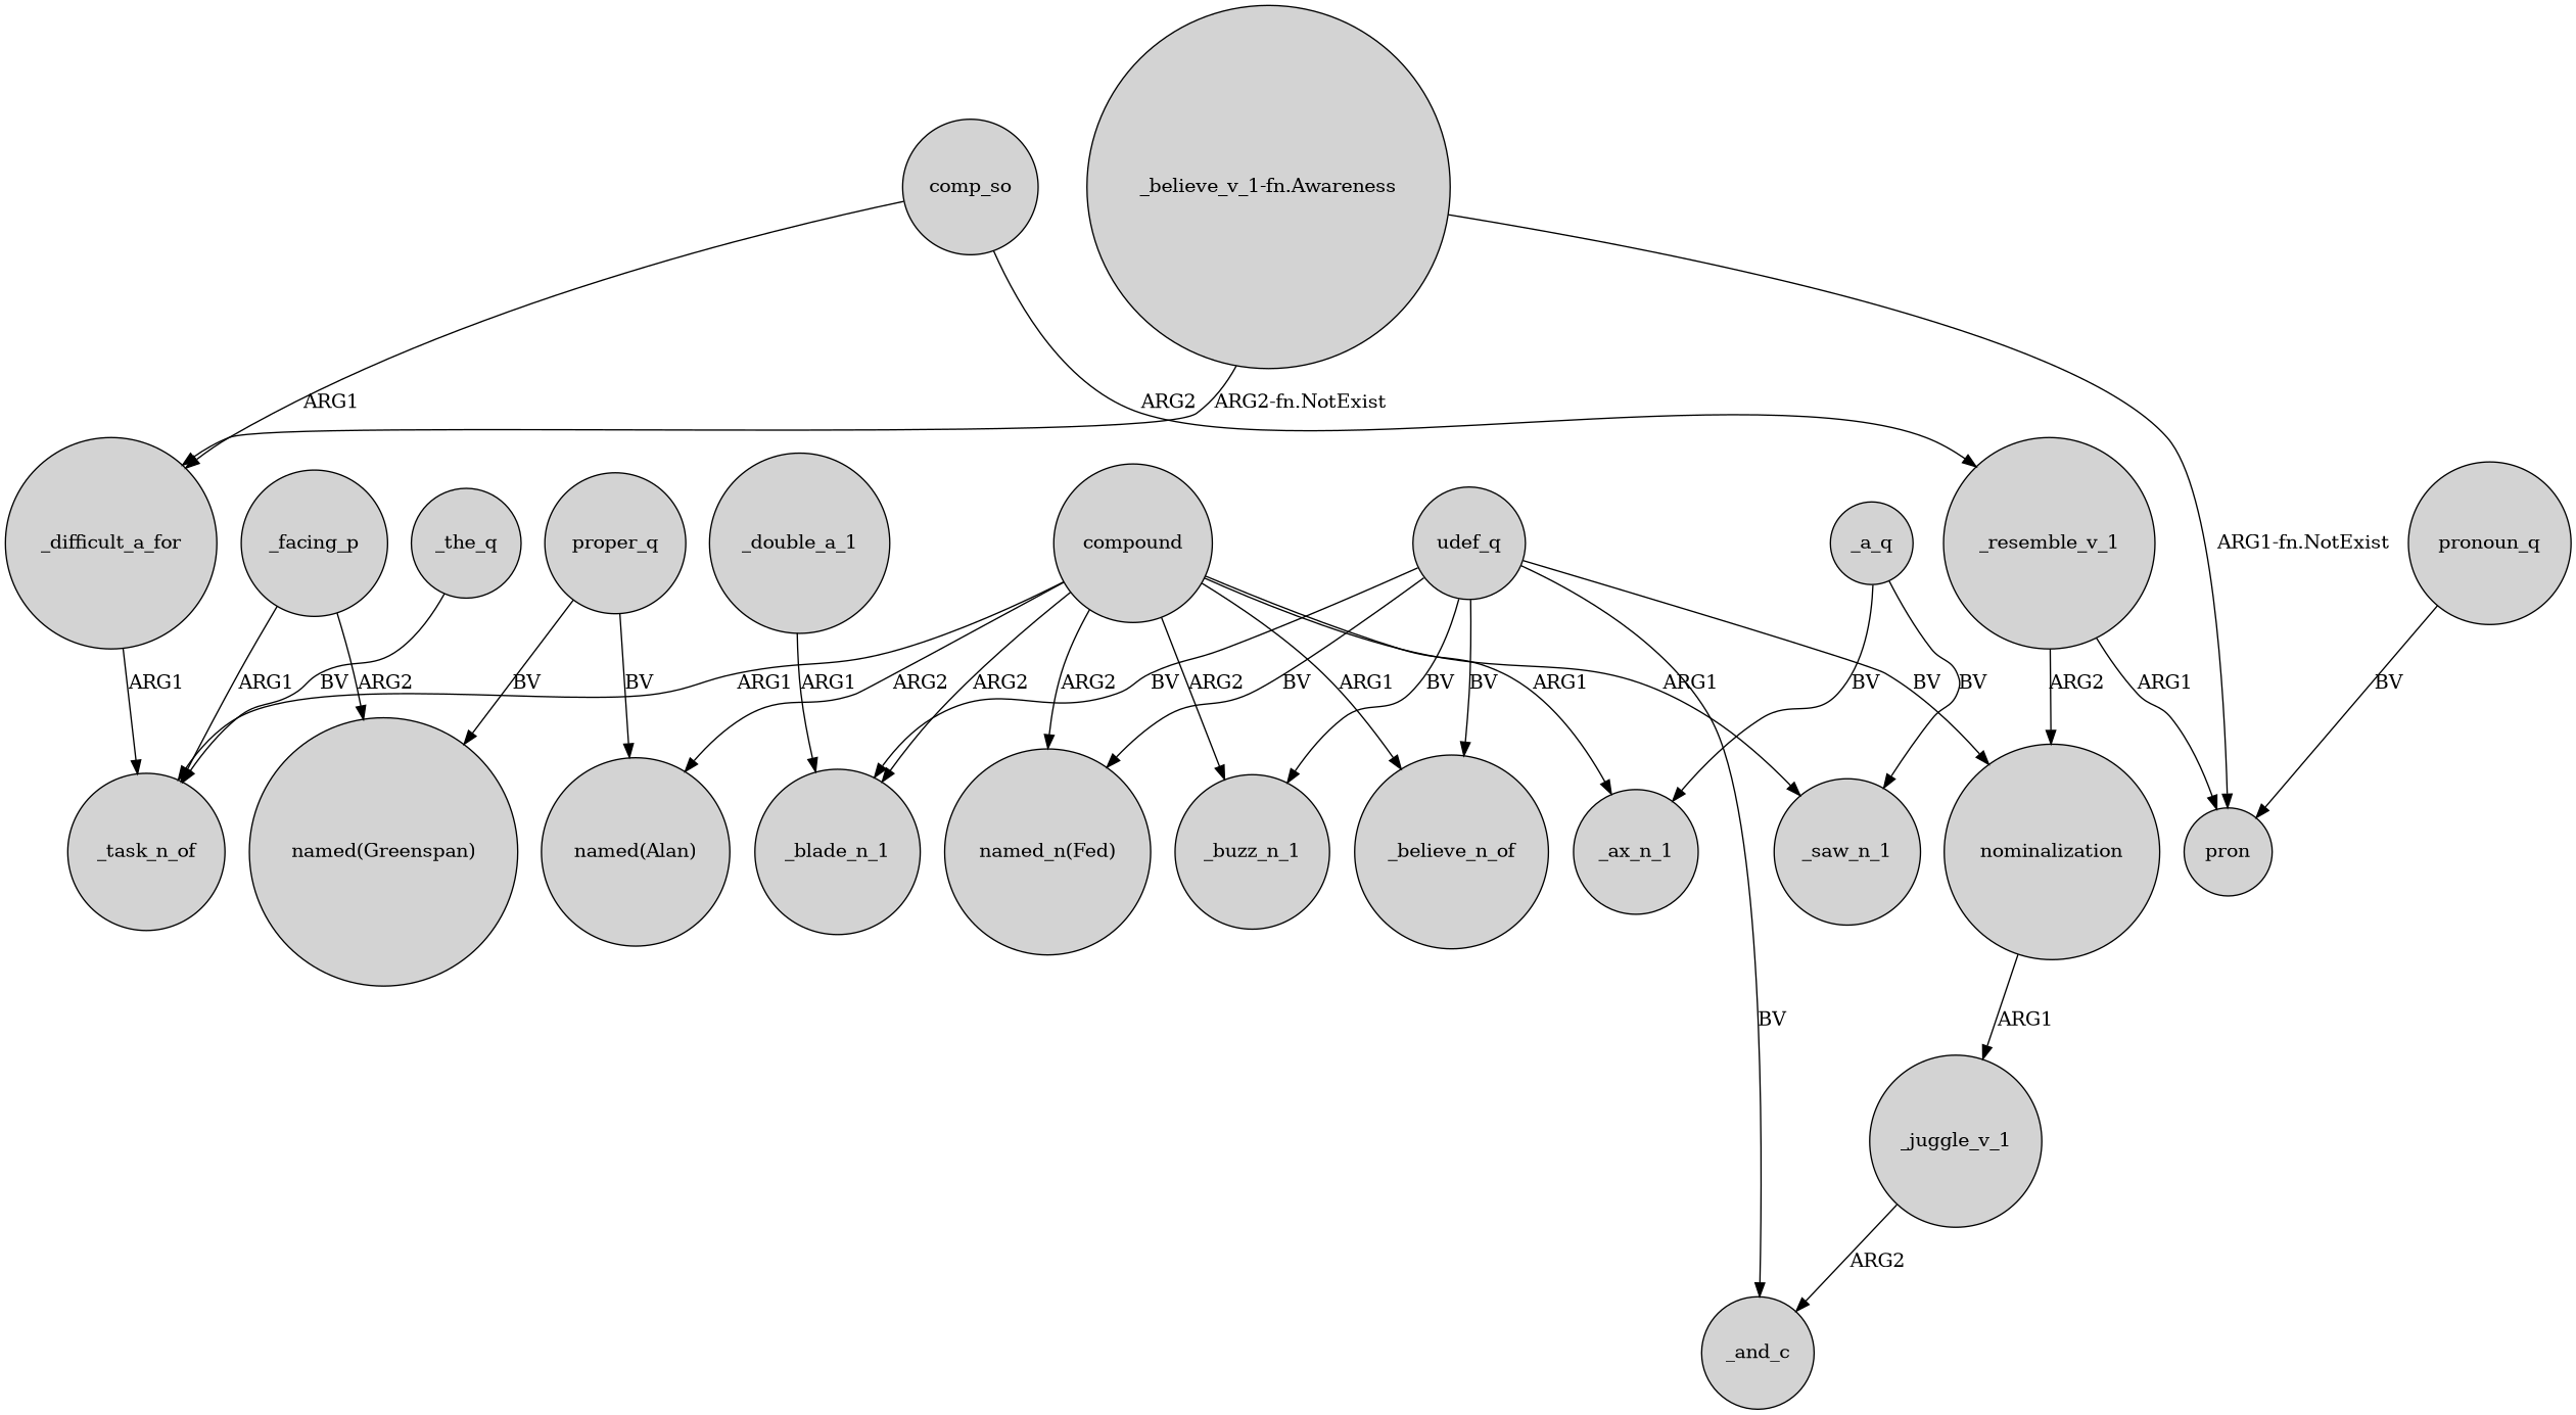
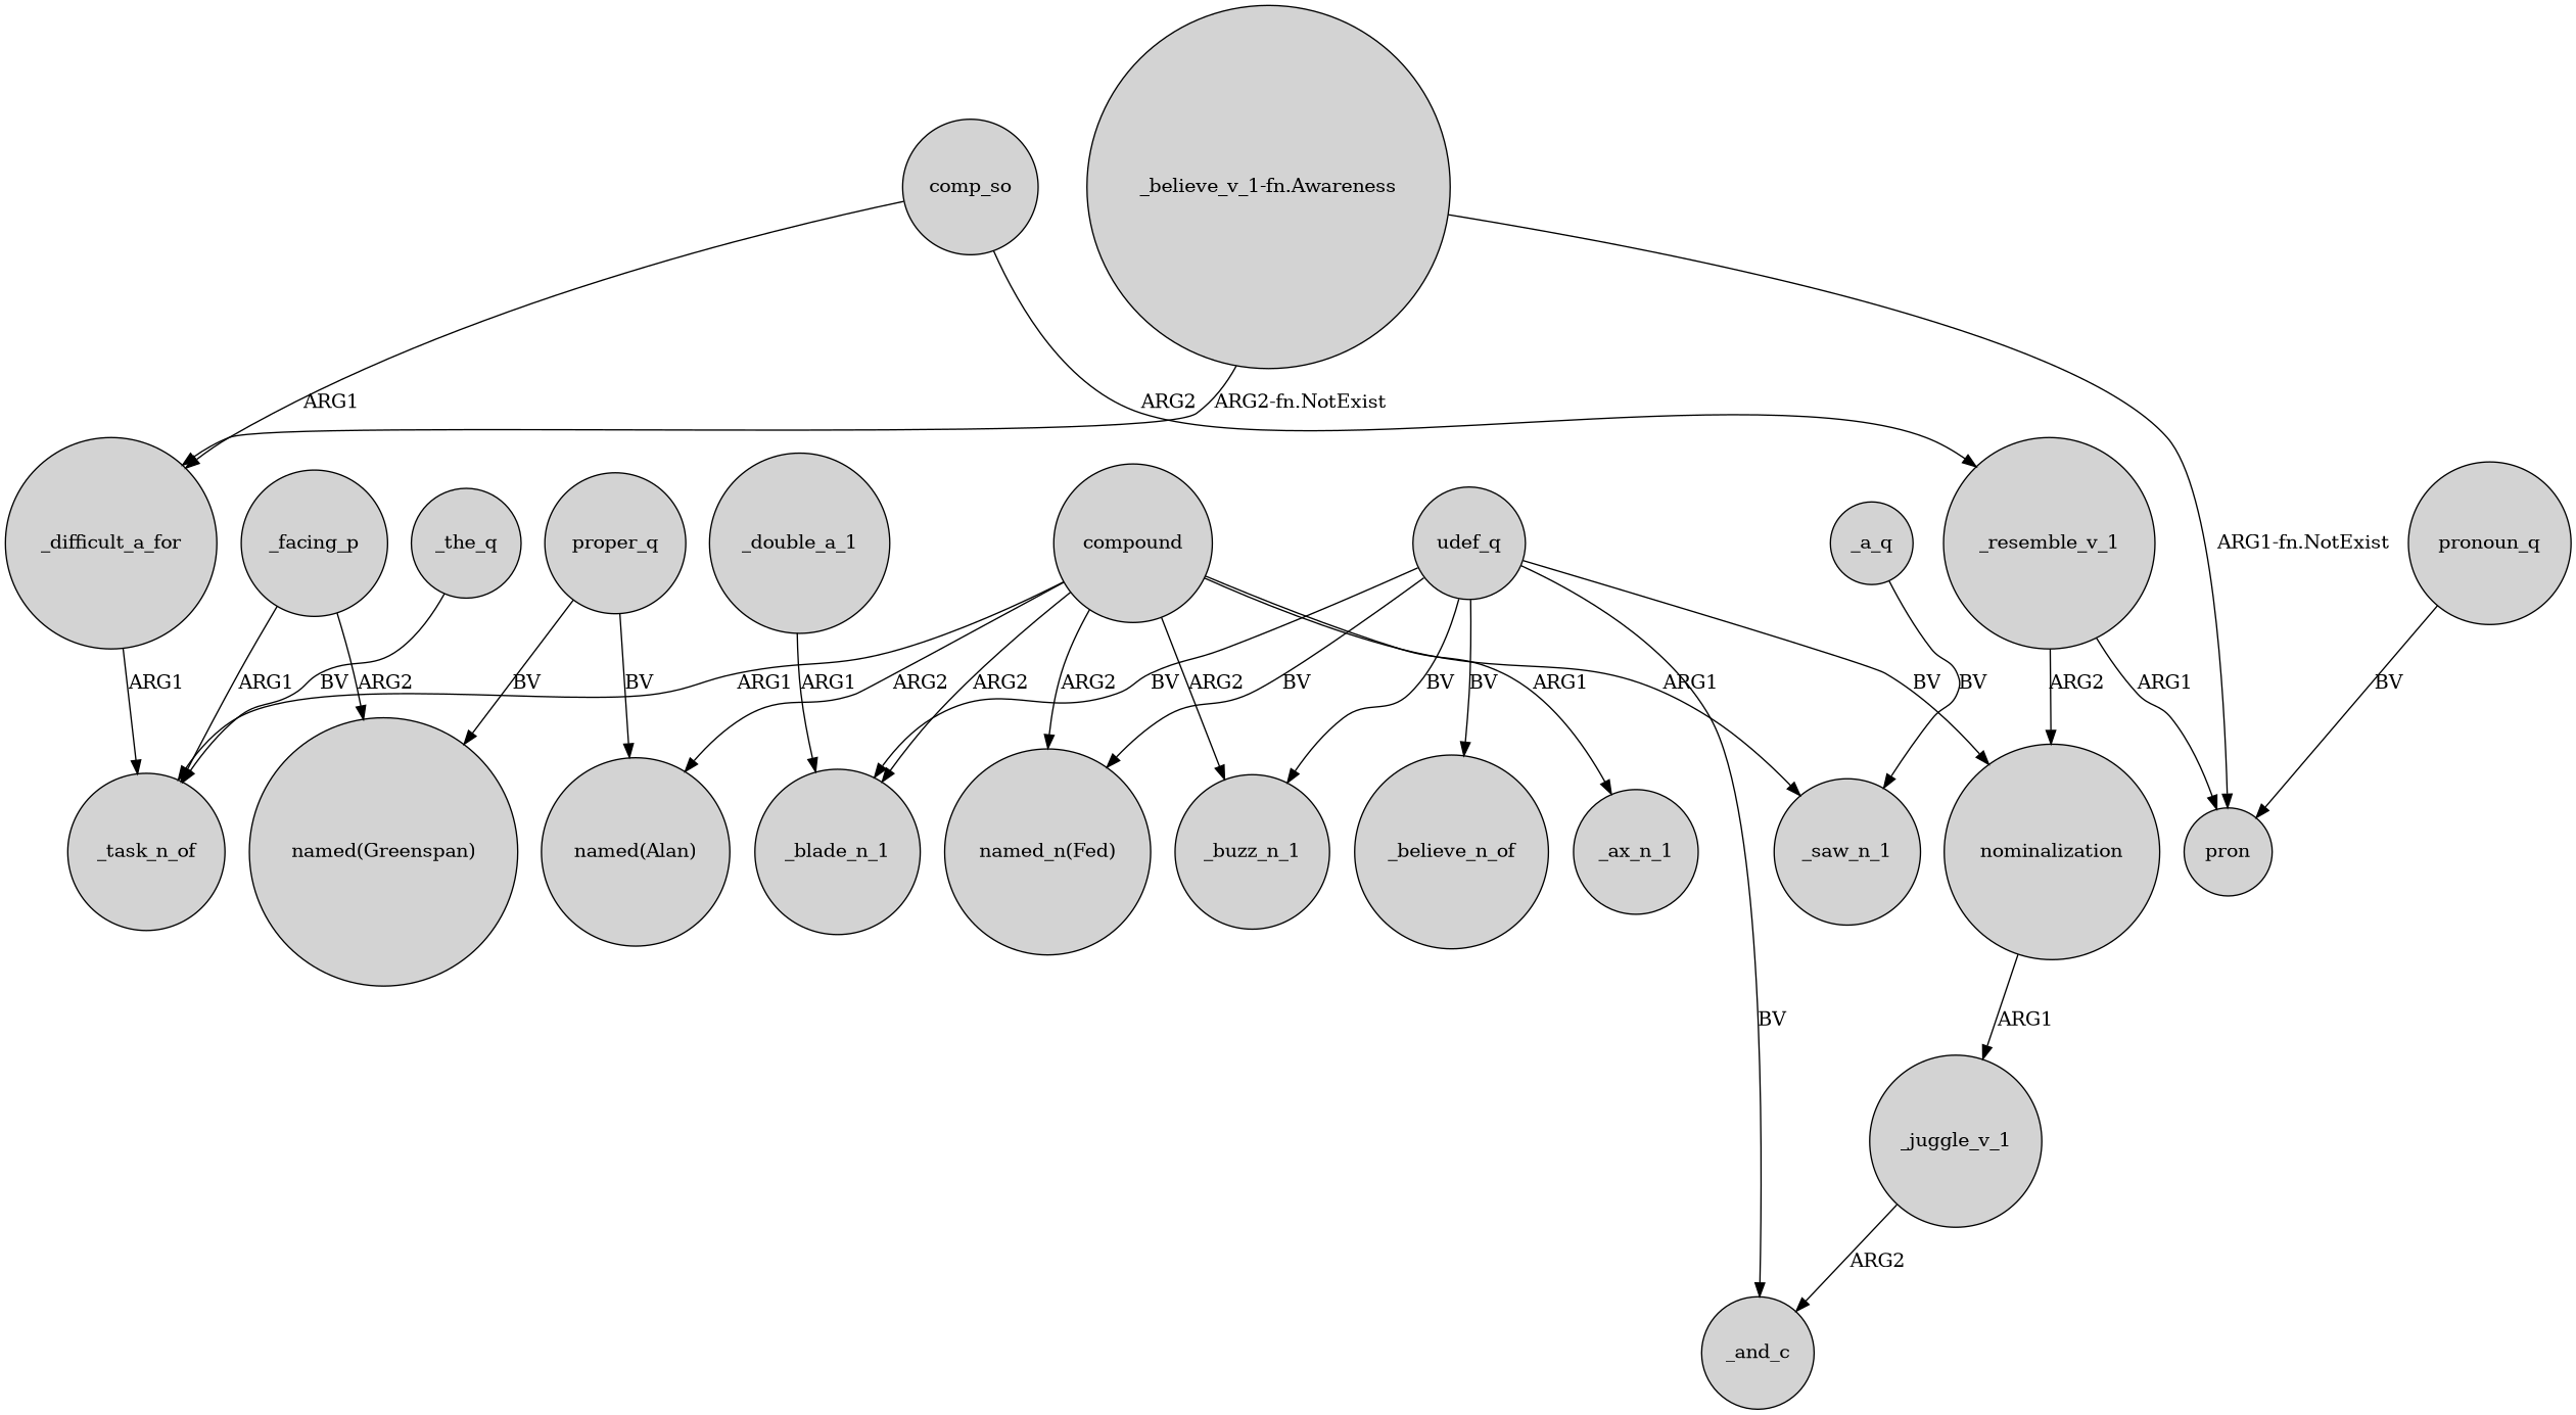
  digraph {
    node [shape=circle style=filled]
    "_believe_v_1-fn.Awareness"
    _difficult_a_for
    pron
    _task_n_of
    _facing_p
    "named(Greenspan)"
    _double_a_1
    _blade_n_1
    _resemble_v_1
    nominalization
    _juggle_v_1
    _and_c
    compound
    n14 [label=_believe_n_of]
    "named(Alan)"
    "named_n(Fed)"
    _ax_n_1
    _buzz_n_1
    _saw_n_1
    udef_q
    proper_q
    comp_so
    _the_q
    pronoun_q
    _a_q
    "_believe_v_1-fn.Awareness" -> _difficult_a_for [label="ARG2-fn.NotExist"]
    "_believe_v_1-fn.Awareness" -> pron [label="ARG1-fn.NotExist"]
    _difficult_a_for -> _task_n_of [label=ARG1]
    _facing_p -> _task_n_of [label=ARG1]
    _facing_p -> "named(Greenspan)" [label=ARG2]
    _double_a_1 -> _blade_n_1 [label=ARG1]
    _resemble_v_1 -> pron [label=ARG1]
    _resemble_v_1 -> nominalization [label=ARG2]
    nominalization -> _juggle_v_1 [label=ARG1]
    _juggle_v_1 -> _and_c [label=ARG2]
    compound -> _task_n_of [label=ARG1]
    compound -> _blade_n_1 [label=ARG2]
-   compound -> n14 [label=ARG1]
    compound -> "named(Alan)" [label=ARG2]
    compound -> "named_n(Fed)" [label=ARG2]
    compound -> _ax_n_1 [label=ARG1]
    compound -> _buzz_n_1 [label=ARG2]
    compound -> _saw_n_1 [label=ARG1]
    udef_q -> _blade_n_1 [label=BV]
    udef_q -> nominalization [label=BV]
    udef_q -> _and_c [label=BV]
    udef_q -> n14 [label=BV]
    udef_q -> "named_n(Fed)" [label=BV]
    udef_q -> _buzz_n_1 [label=BV]
    proper_q -> "named(Greenspan)" [label=BV]
    proper_q -> "named(Alan)" [label=BV]
    comp_so -> _difficult_a_for [label=ARG1]
    comp_so -> _resemble_v_1 [label=ARG2]
    _the_q -> _task_n_of [label=BV]
    pronoun_q -> pron [label=BV]
-   _a_q -> _ax_n_1 [label=BV]
    _a_q -> _saw_n_1 [label=BV]
  }
